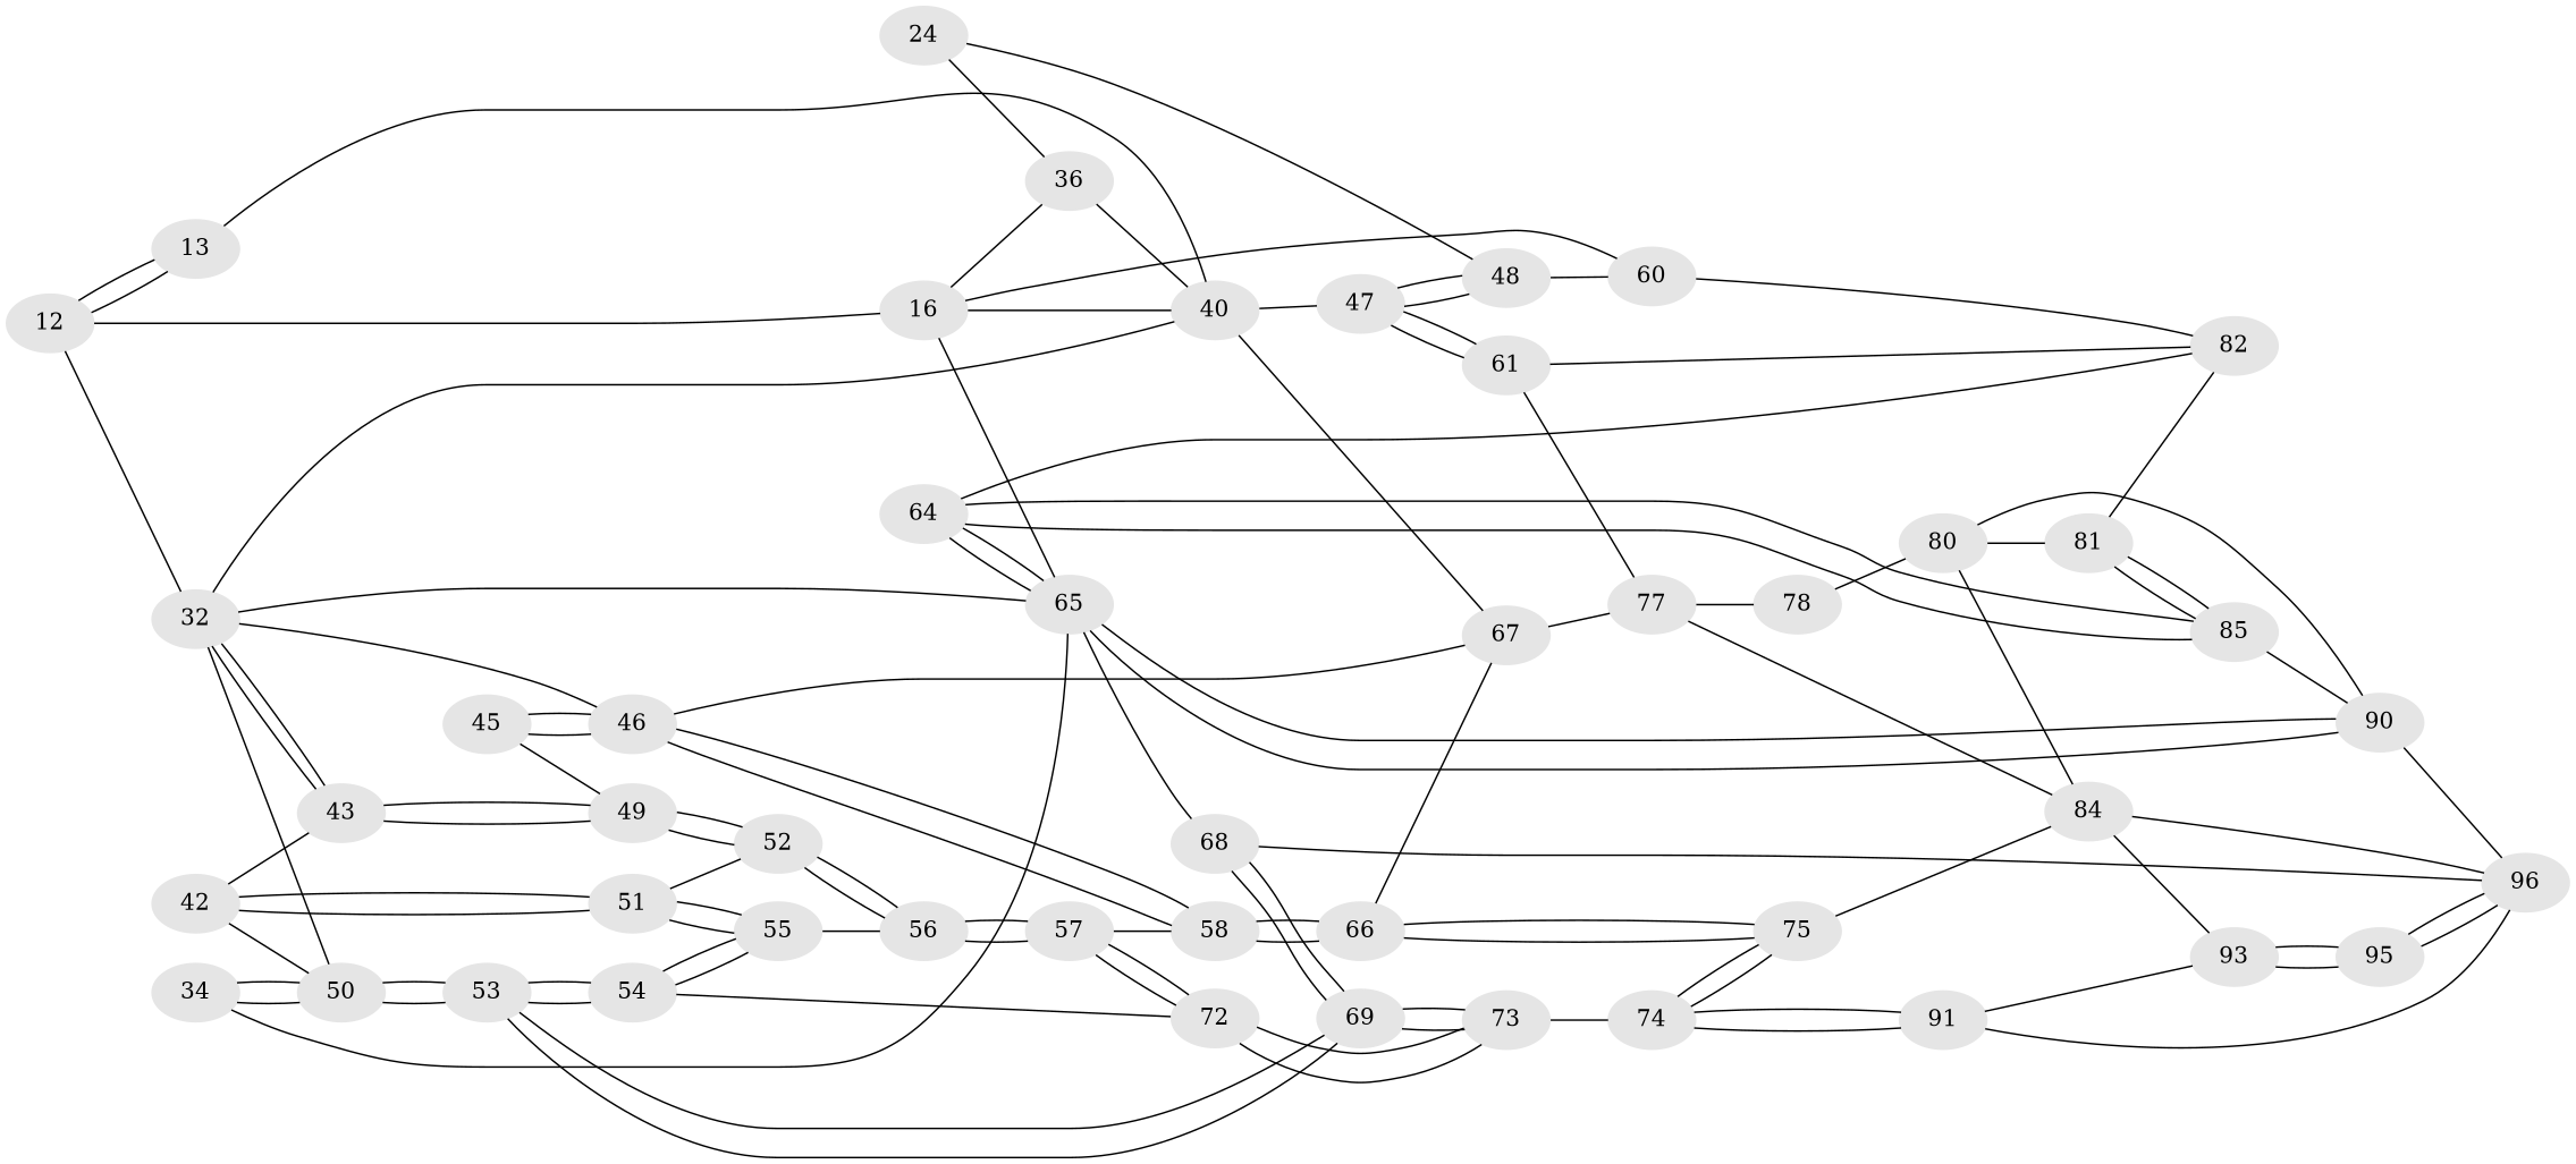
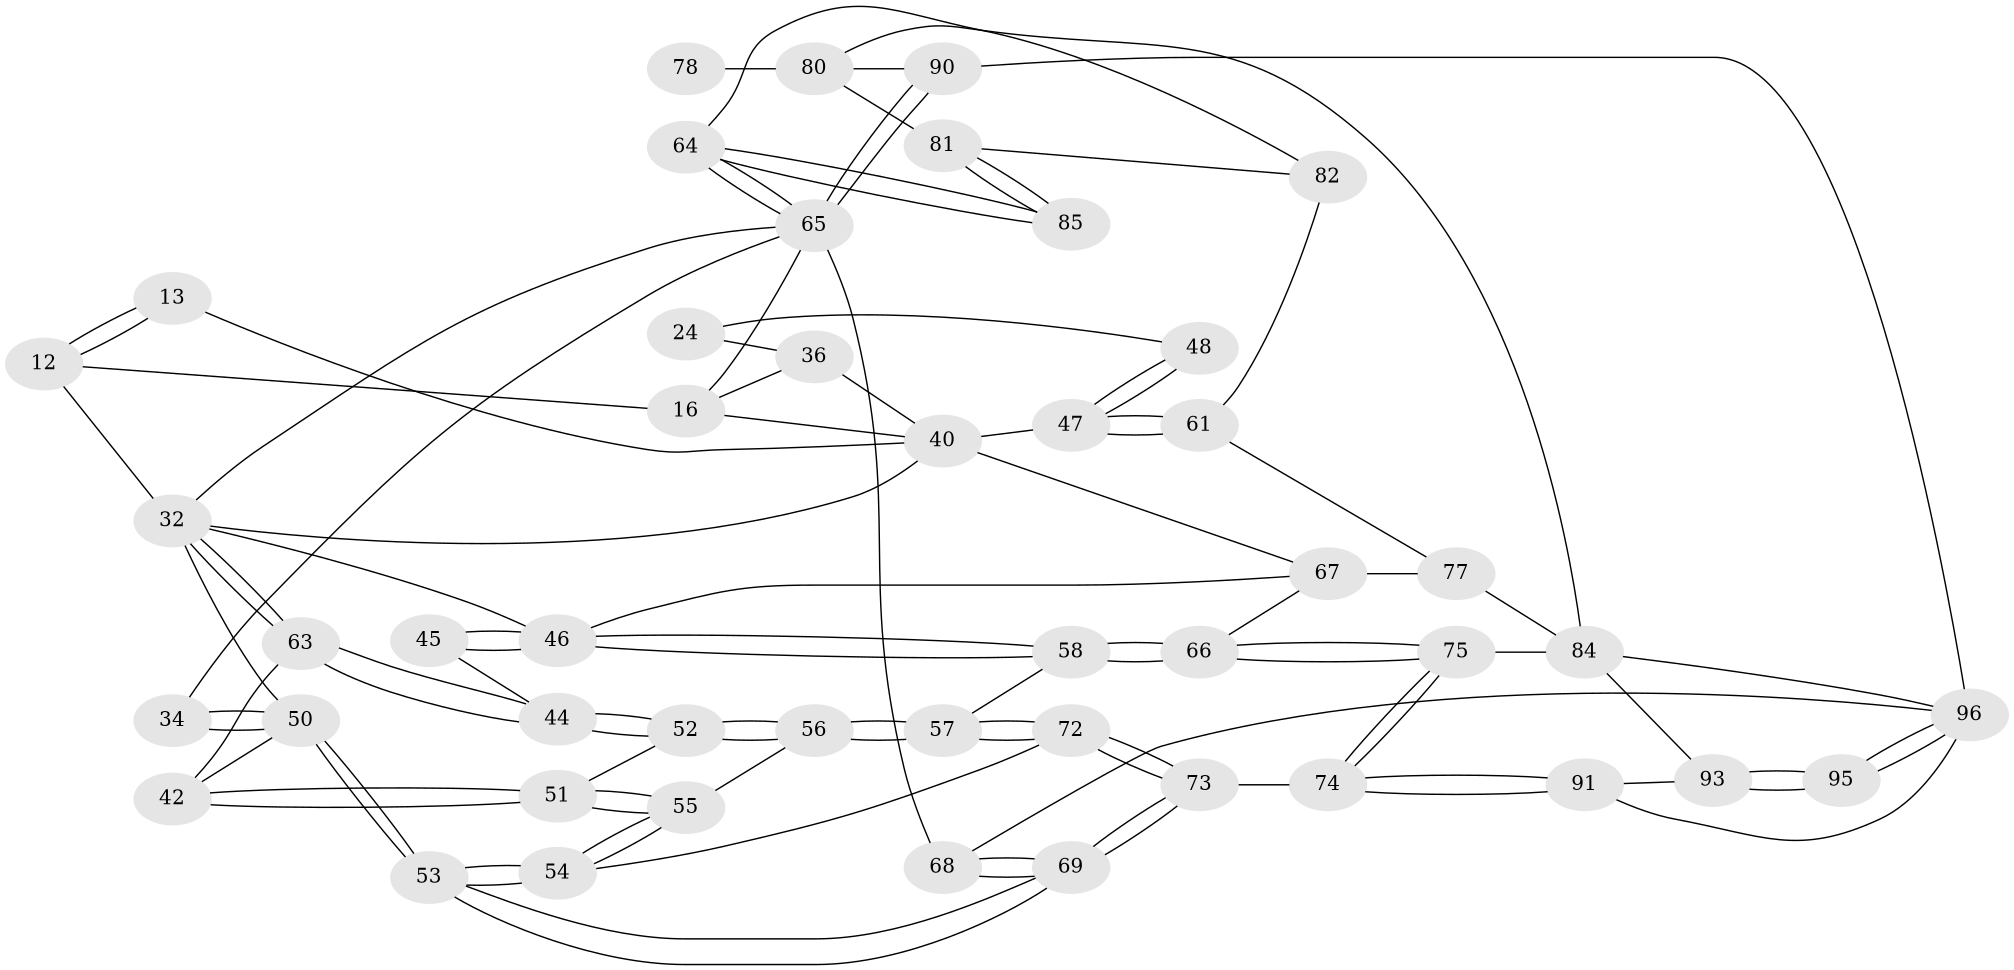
  graph {
    rankdir=LR
    node [color=gray90 style=filled]
    12 [super="+9+6+7"]
    13
    16 [super="+8+15"]
    32 [super="+31+23"]
    40 [super="+37+30"]
-   60 [super="+59+26"]
    65 [super="+4"]
    36 [super="+19"]
-   43
+   43 [label=63]
    46 [super="+44+28+33"]
    50 [super="+41+35"]
    47
    67 [super="+39+38"]
    24 [super="+20"]
    48 [super="+25"]
    82 [super="+63+62"]
    68
    90 [super="+87+86"]
-   49
+   49 [label=44]
    58
    53
    34
    61
    77 [super="+71"]
    42
    51
    52
    55
    45
    66
    56
    54
    69
    57
    72
    73
    75
    84 [super="+83+76"]
    78
    64
    85
    96 [super="+94+89+88"]
    74
    91
    93 [super="+92"]
    80 [super="+79"]
    81
    95
    12 -- 13 [weight=2]
    12 -- 13
    12 -- 16
    12 -- 32 [weight=3]
    13 -- 40
    16 -- 40
-   16 -- 60
    16 -- 65 [weight=2]
    16 -- 36
    32 -- 40
    32 -- 65
    32 -- 43
    32 -- 43
    32 -- 46 [weight=2]
    32 -- 50
    40 -- 47
    40 -- 67 [weight=2]
-   60 -- 82 [weight=2]
    65 -- 68 [weight=2]
    65 -- 90
    65 -- 90
    36 -- 40 [weight=2]
    43 -- 49
    43 -- 49
    46 -- 67 [weight=2]
    46 -- 58
    46 -- 58
    50 -- 53
    50 -- 53
    47 -- 48
    47 -- 48
    47 -- 61
    47 -- 61
    67 -- 77
    24 -- 36 [weight=2]
    24 -- 48
-   48 -- 60 [weight=2]
    68 -- 69
    68 -- 69
    68 -- 96
    90 -- 96 [weight=2]
    49 -- 52
    49 -- 52
    58 -- 66
    58 -- 66
    53 -- 54
    53 -- 54
    53 -- 69
    53 -- 69
    34 -- 65
    34 -- 50 [weight=2]
    34 -- 50
    61 -- 82
    61 -- 77
    77 -- 84
-   77 -- 78 [weight=2]
    42 -- 43
    42 -- 50
    42 -- 51
    42 -- 51
    51 -- 52
    51 -- 55
    51 -- 55
    52 -- 56
    52 -- 56
    55 -- 56
    45 -- 46 [weight=2]
    45 -- 46
    45 -- 49
    66 -- 67
    66 -- 75
    66 -- 75
    56 -- 57
    56 -- 57
    54 -- 55
    54 -- 55
    54 -- 72
    69 -- 73
    69 -- 73
    57 -- 58
    57 -- 72
    57 -- 72
    72 -- 73
    72 -- 73
    73 -- 74
    75 -- 84
    84 -- 96
    84 -- 93
    78 -- 80
    64 -- 65
    64 -- 65
    64 -- 82
    64 -- 85
    64 -- 85
-   85 -- 90
    74 -- 75
    74 -- 75
    74 -- 91
    74 -- 91
    91 -- 96
    91 -- 93
    93 -- 95 [weight=2]
    93 -- 95
    80 -- 90
    80 -- 84
    80 -- 81
    81 -- 82
    81 -- 85
    81 -- 85
    95 -- 96
    95 -- 96
  }
